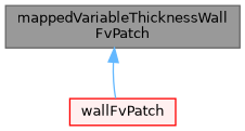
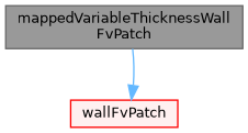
  digraph {
    node [fontname=Helvetica fontsize=10 shape=box style=filled]
    n1 [color=gray40 fillcolor=grey60 fontcolor=black height=0.2 label="mappedVariableThicknessWall\lFvPatch" width=0.4]
    n2 [color=red fillcolor="#FFF0F0" height=0.2 label=wallFvPatch width=0.4]
-   n1 -> n2 [color=steelblue1 dir=back fontname=Helvetica fontsize=10 labelfontname=Helvetica labelfontsize=10 style=solid]
+   n2 -> n1 [color=steelblue1 dir=back fontname=Helvetica fontsize=10 labelfontname=Helvetica labelfontsize=10 style=solid]
  }
